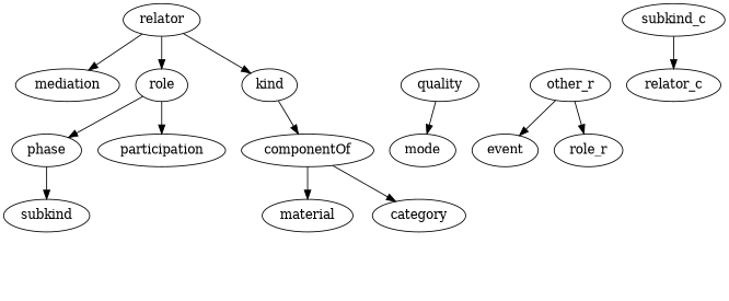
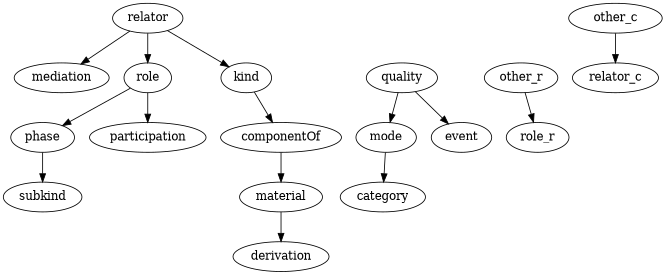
  strict digraph {
    relator
    mediation
    role
    kind
    phase
    participation
    componentOf
    subkind
    material
    category
+   derivation
    quality
    mode
    other_r
    event
    n16 [label=role_r]
    n17 [label=relator_c]
-   other_c [label=subkind_c]
+   other_c
    relator -> mediation
    relator -> role
    relator -> kind
    role -> phase
    role -> participation
    kind -> componentOf
    phase -> subkind
    componentOf -> material
-   componentOf -> category
+   mode -> category
+   material -> derivation
    quality -> mode
-   other_r -> event
+   quality -> event
    other_r -> n16
    other_c -> n17
  }
